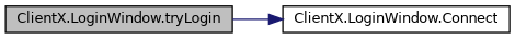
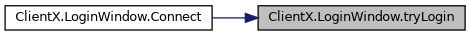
  digraph {
    rankdir=RL
    node [color=black fontname=Helvetica fontsize=10 shape=record style=filled]
    n1 [fillcolor=grey75 fontcolor=black height=0.2 label="ClientX.LoginWindow.tryLogin" width=0.4]
    n2 [fillcolor=white height=0.2 label="ClientX.LoginWindow.Connect" width=0.4]
-   n2 -> n1 [color=midnightblue dir=back fontname=Helvetica fontsize=10 labelfontname=Helvetica labelfontsize=10 style=solid]
+   n1 -> n2 [color=midnightblue dir=back fontname=Helvetica fontsize=10 labelfontname=Helvetica labelfontsize=10 style=solid]
  }
